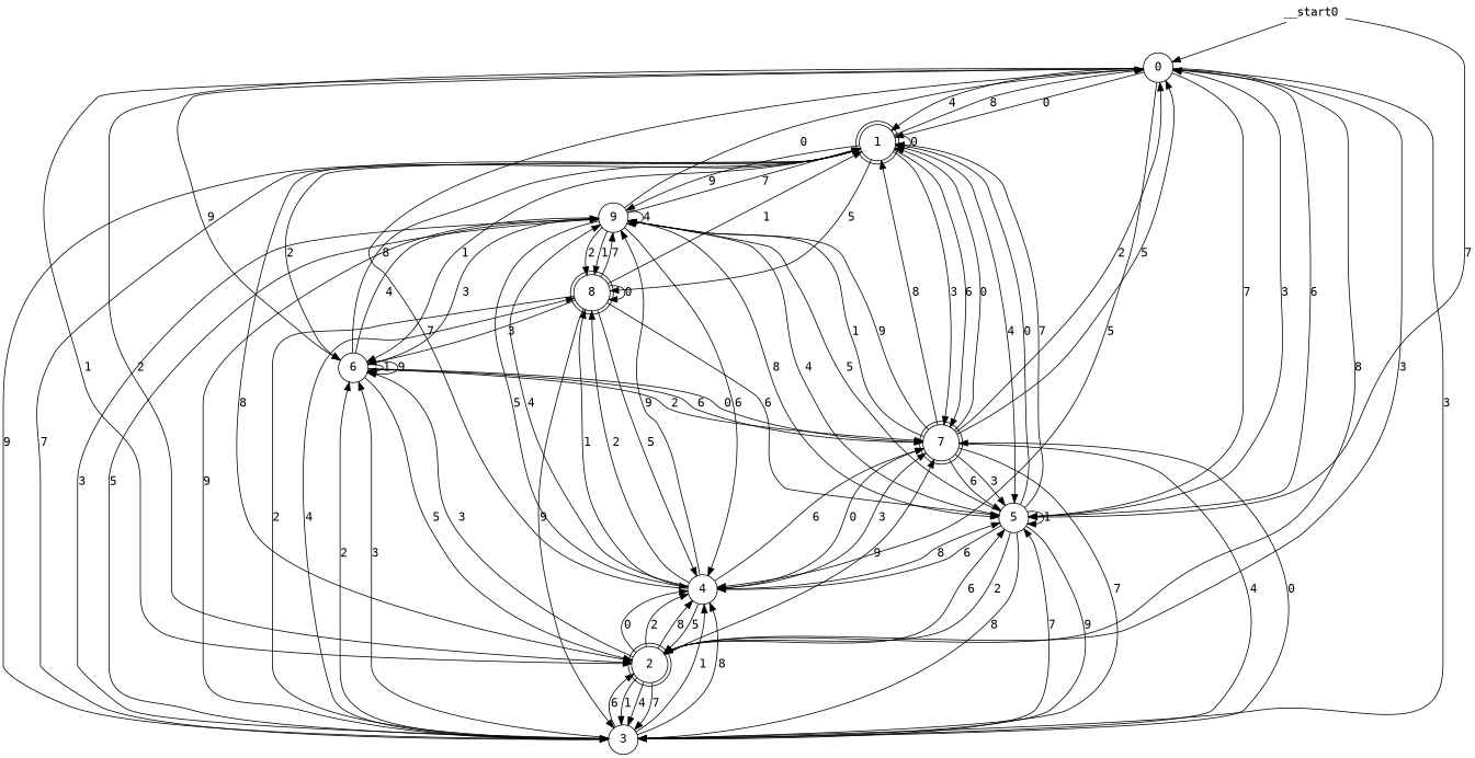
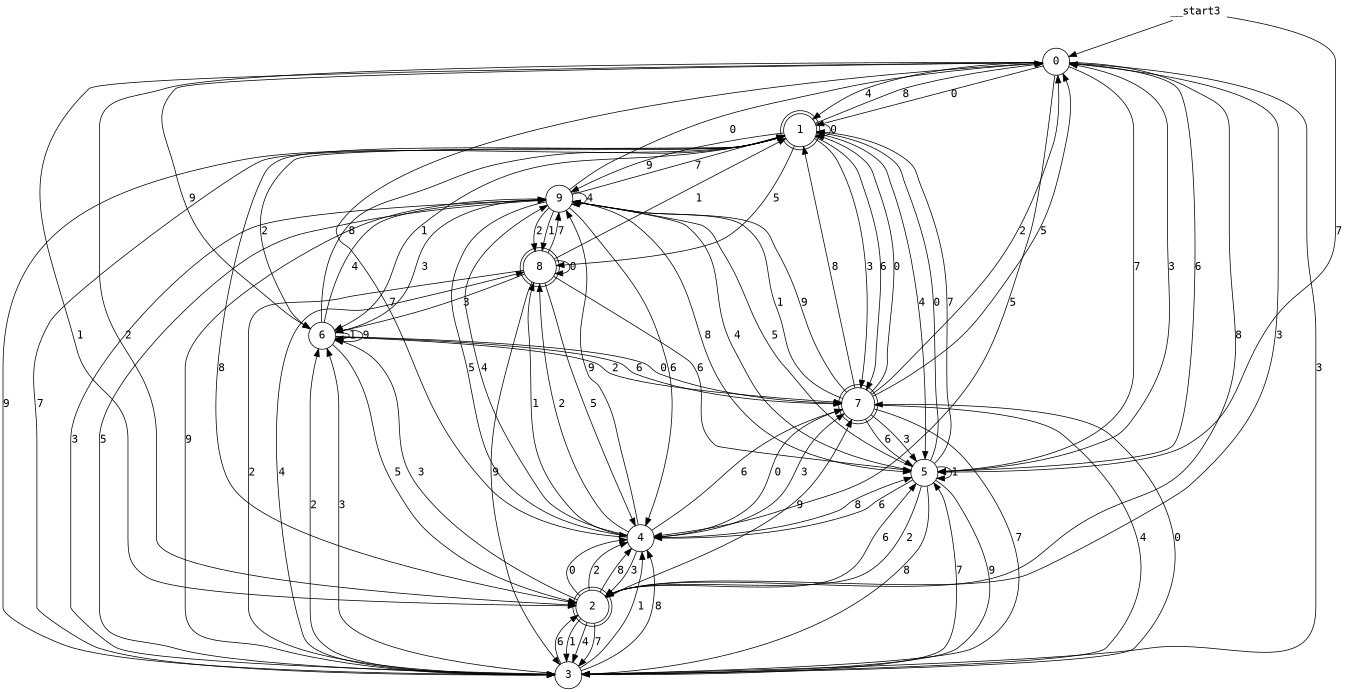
  digraph {
    fontname="DejaVu Sans Mono"
    node [fontname="DejaVu Sans Mono" shape=circle]
    edge [fontname="DejaVu Sans Mono"]
    n1 [label=0]
    n2 [label=1 shape=doublecircle]
    n3 [label=2 shape=doublecircle]
    n4 [label=3]
    n5 [label=4]
    n6 [label=5]
    n7 [label=6]
    n8 [label=7 shape=doublecircle]
    n9 [label=8 shape=doublecircle]
    n10 [label=9]
-   __start0 [height=0 shape=none width=0]
+   __start0 [height=0 shape=none width=0 label=__start3]
    n1 -> n2 [label=0]
    n1 -> n2 [label=4]
    n1 -> n3 [label=1]
    n1 -> n3 [label=2]
    n1 -> n3 [label=8]
    n1 -> n4 [label=3]
    n1 -> n5 [label=5]
    n1 -> n6 [label=6]
    n1 -> n6 [label=7]
    n1 -> n7 [label=9]
    n2 -> n1 [label=8]
    n2 -> n2 [label=0]
    n2 -> n3 [label=8]
    n2 -> n4 [label=7]
    n2 -> n6 [label=4]
    n2 -> n7 [label=1]
    n2 -> n7 [label=2]
    n2 -> n8 [label=3]
    n2 -> n8 [label=6]
    n2 -> n9 [label=5]
    n2 -> n10 [label=9]
    n3 -> n1 [label=3]
    n3 -> n4 [label=1]
    n3 -> n4 [label=4]
    n3 -> n4 [label=7]
    n3 -> n5 [label=0]
    n3 -> n5 [label=2]
    n3 -> n5 [label=8]
    n3 -> n6 [label=6]
    n3 -> n7 [label=3]
    n3 -> n8 [label=9]
    n4 -> n2 [label=9]
    n4 -> n3 [label=6]
    n4 -> n5 [label=1]
    n4 -> n5 [label=8]
    n4 -> n6 [label=7]
    n4 -> n7 [label=2]
    n4 -> n7 [label=3]
    n4 -> n8 [label=0]
    n4 -> n9 [label=4]
    n4 -> n10 [label=5]
    n5 -> n1 [label=7]
-   n5 -> n3 [label=5]
+   n5 -> n3 [label=3]
    n5 -> n6 [label=8]
    n5 -> n8 [label=0]
    n5 -> n8 [label=3]
    n5 -> n8 [label=6]
    n5 -> n9 [label=1]
    n5 -> n9 [label=2]
    n5 -> n10 [label=4]
    n5 -> n10 [label=9]
    n6 -> n1 [label=3]
    n6 -> n2 [label=0]
    n6 -> n2 [label=7]
    n6 -> n3 [label=2]
    n6 -> n4 [label=8]
    n6 -> n4 [label=9]
    n6 -> n5 [label=6]
    n6 -> n6 [label=1]
    n6 -> n10 [label=4]
    n6 -> n10 [label=5]
    n7 -> n2 [label=8]
    n7 -> n3 [label=5]
    n7 -> n7 [label=1]
    n7 -> n7 [label=9]
    n7 -> n8 [label=0]
    n7 -> n8 [label=2]
    n7 -> n8 [label=6]
    n7 -> n10 [label=3]
    n7 -> n10 [label=4]
    n8 -> n1 [label=2]
    n8 -> n1 [label=5]
    n8 -> n2 [label=0]
    n8 -> n2 [label=8]
    n8 -> n4 [label=4]
    n8 -> n4 [label=7]
    n8 -> n6 [label=3]
    n8 -> n6 [label=6]
    n8 -> n10 [label=1]
    n8 -> n10 [label=9]
    n9 -> n2 [label=1]
    n9 -> n4 [label=2]
    n9 -> n4 [label=9]
    n9 -> n5 [label=5]
    n9 -> n6 [label=6]
    n9 -> n7 [label=3]
    n9 -> n9 [label=0]
    n9 -> n10 [label=7]
    n10 -> n1 [label=0]
    n10 -> n2 [label=7]
    n10 -> n4 [label=3]
    n10 -> n4 [label=9]
    n10 -> n5 [label=5]
    n10 -> n5 [label=6]
    n10 -> n6 [label=8]
    n10 -> n9 [label=1]
    n10 -> n9 [label=2]
    n10 -> n10 [label=4]
    __start0 -> n1
    __start0 -> n6 [label=7]
  }
